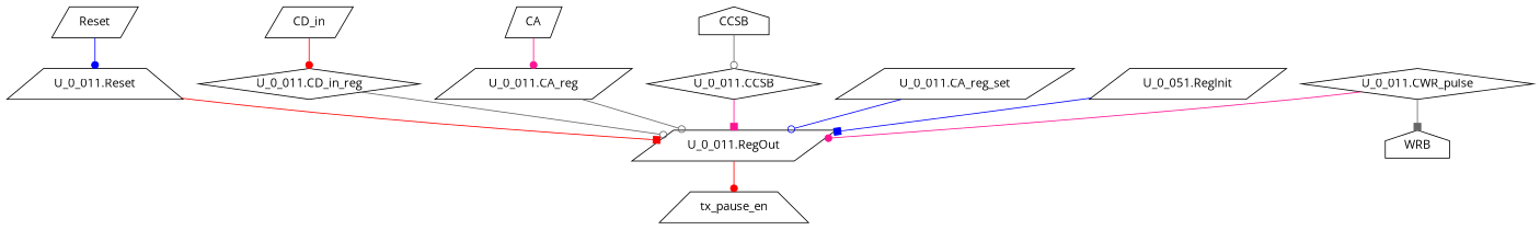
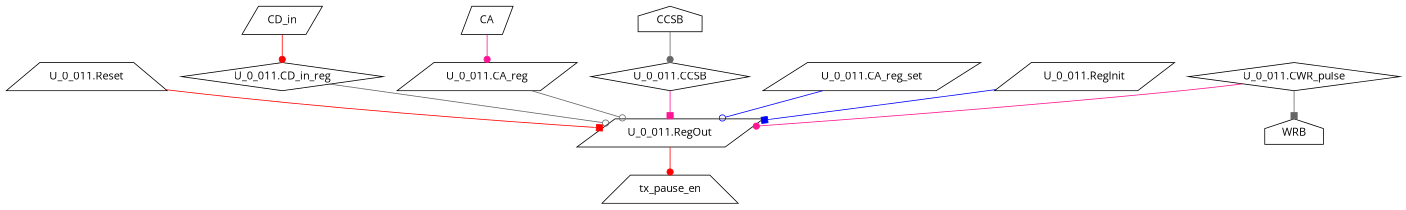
  strict digraph {
    fontname="Open Sans"
    node [complexity=4 fontname="Open Sans" importance=0.0171685902472 rank=0.00429214756179 shape=parallelogram]
    edge [arrowhead=dot color=gray40 fontname="Open Sans"]
-   Reset [complexity=1 importance=0.0308170945521 rank=0.0308170945521]
    "U_0_011.Reset" [complexity=1 importance=0.029063591725 rank=0.029063591725 shape=trapezium]
    "U_0_011.RegOut" [complexity=0 importance=0.0136486911662 rank=0.0]
    tx_pause_en [complexity=0 importance=0.00571852560641 rank=0.0 shape=trapezium]
    WRB [shape=house]
    "U_0_011.CWR_pulse" [importance=0.01541508742 rank=0.00385377185501 shape=diamond]
    CD_in [complexity=2 importance=0.0171830953522 rank=0.00859154767611]
    "U_0_011.CD_in_reg" [complexity=2 importance=0.0154295925251 rank=0.00771479626255 shape=diamond]
    "U_0_011.CA_reg" [importance=0.01541508742 rank=0.00385377185501]
    CA
    n11 [label=CCSB shape=house]
    "U_0_011.CCSB" [importance=0.01541508742 rank=0.00385377185501 shape=diamond]
    "U_0_011.CA_reg_set" [importance=0.0154021939933 rank=0.00385054849833]
-   "U_0_011.RegInit" [complexity=2 importance=0.0154021939933 rank=0.00770109699667 label="U_0_051.RegInit"]
-   Reset -> "U_0_011.Reset" [color=blue]
+   "U_0_011.RegInit" [complexity=2 importance=0.0154021939933 rank=0.00770109699667]
    "U_0_011.Reset" -> "U_0_011.RegOut" [arrowhead=box color=red]
    "U_0_011.RegOut" -> tx_pause_en [color=red]
    "U_0_011.CWR_pulse" -> "U_0_011.RegOut" [color=deeppink]
    "U_0_011.CWR_pulse" -> WRB [arrowhead=box]
    CD_in -> "U_0_011.CD_in_reg" [color=red]
    "U_0_011.CD_in_reg" -> "U_0_011.RegOut" [arrowhead=odot]
    "U_0_011.CA_reg" -> "U_0_011.RegOut" [arrowhead=odot]
    CA -> "U_0_011.CA_reg" [color=deeppink]
-   n11 -> "U_0_011.CCSB" [arrowhead=odot]
+   n11 -> "U_0_011.CCSB"
    "U_0_011.CCSB" -> "U_0_011.RegOut" [arrowhead=box color=deeppink]
    "U_0_011.CA_reg_set" -> "U_0_011.RegOut" [arrowhead=odot color=blue]
    "U_0_011.RegInit" -> "U_0_011.RegOut" [arrowhead=box color=blue]
  }
